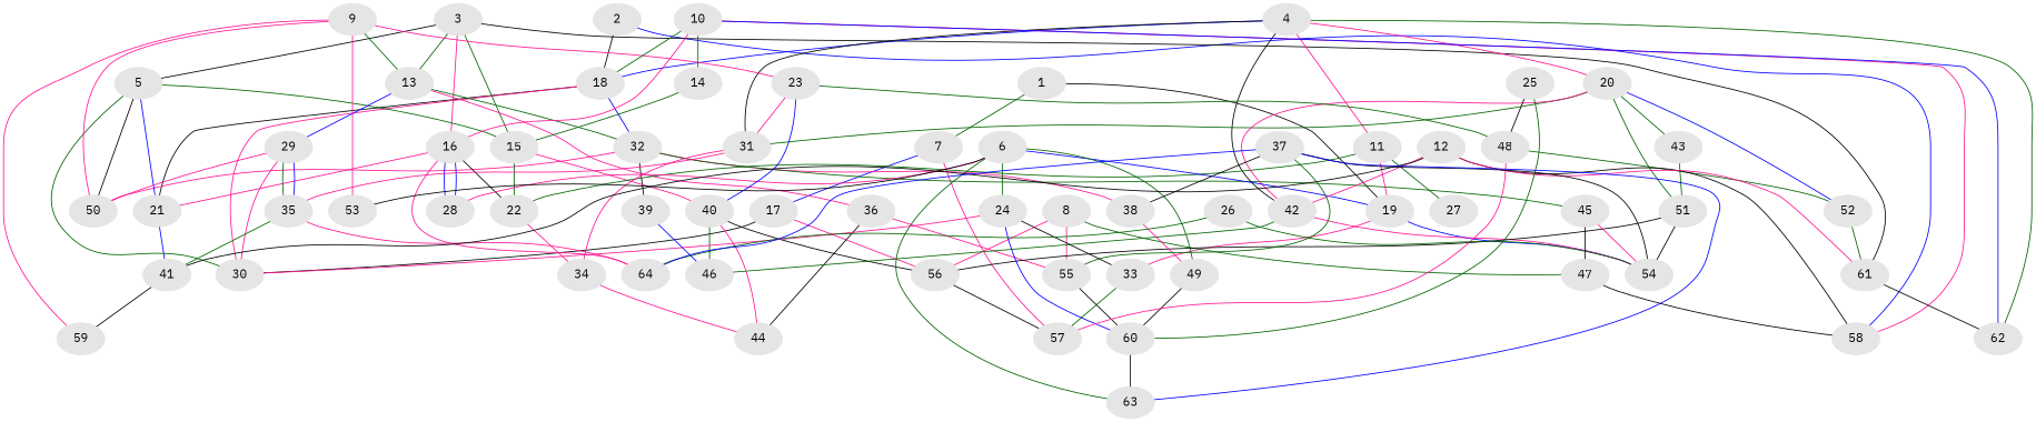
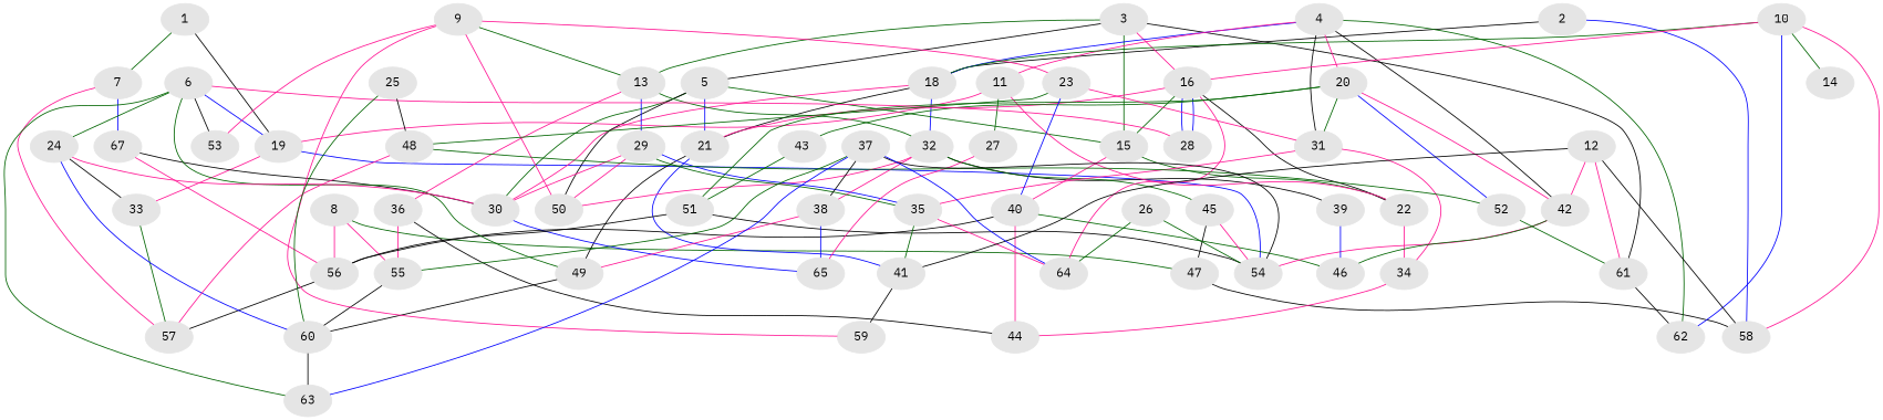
  graph {
    fontname="IBM Plex Mono"
    node [color=gray90 fontname="IBM Plex Mono" style=filled]
    edge [color=deeppink fontname="IBM Plex Mono"]
    1
    7
    19
-   17
+   17 [label=67]
    57
    8
    47
    55
    56
    33
    54
    2
    18
    58
    21
    30
    32
    3
    5
    13
    15
    16
    61
    50
    29
    36
    22
    40
    28
    64
    62
    4
    11
    20
    31
    42
    27
    43
    51
    52
    34
    35
    46
    49
    41
+   65
    6
    24
    53
    63
    60
    9
    23
    59
    48
    10
    14
    12
    38
    39
    45
    44
    25
    26
    37
    1 -- 7 [color=darkgreen]
    1 -- 19 [color=black]
    7 -- 17 [color=blue]
    7 -- 57
    19 -- 33
    19 -- 54 [color=blue]
    17 -- 56
    17 -- 30 [color=black]
    8 -- 47 [color=darkgreen]
    8 -- 55
    8 -- 56
    47 -- 58 [color=black]
    55 -- 60 [color=black]
    56 -- 57 [color=black]
    33 -- 57 [color=darkgreen]
    2 -- 18 [color=black]
    2 -- 58 [color=blue]
    18 -- 21 [color=black]
    18 -- 30
    18 -- 32 [color=blue]
+   21 -- 49 [color=black]
    21 -- 41 [color=blue]
+   30 -- 65 [color=blue]
    32 -- 50
    32 -- 38
    32 -- 39 [color=black]
    32 -- 45 [color=darkgreen]
    3 -- 5 [color=black]
    3 -- 13 [color=darkgreen]
    3 -- 15 [color=darkgreen]
    3 -- 16
    3 -- 61 [color=black]
    5 -- 21 [color=blue]
    5 -- 30 [color=darkgreen]
    5 -- 15 [color=darkgreen]
    5 -- 50 [color=black]
    13 -- 32 [color=darkgreen]
    13 -- 29 [color=blue]
    13 -- 36
    15 -- 22 [color=darkgreen]
    15 -- 40
    16 -- 21
    16 -- 22 [color=black]
    16 -- 28 [color=blue]
    16 -- 28 [color=blue]
    16 -- 64
    61 -- 62 [color=black]
    29 -- 30
    29 -- 50
    29 -- 35 [color=darkgreen]
    29 -- 35 [color=blue]
    36 -- 55
    36 -- 44 [color=black]
    22 -- 34
    40 -- 56 [color=black]
    40 -- 46 [color=darkgreen]
    40 -- 44
    4 -- 18 [color=blue]
    4 -- 62 [color=darkgreen]
    4 -- 11
    4 -- 20
    4 -- 31 [color=black]
    4 -- 42 [color=black]
    11 -- 19
-   11 -- 22 [color=darkgreen]
+   11 -- 22
    11 -- 27 [color=darkgreen]
    20 -- 31 [color=darkgreen]
    20 -- 42
    20 -- 43 [color=darkgreen]
    20 -- 51 [color=darkgreen]
    20 -- 52 [color=blue]
    31 -- 34
    31 -- 35
    42 -- 54
    42 -- 46 [color=darkgreen]
+   27 -- 65
    43 -- 51 [color=darkgreen]
    51 -- 56 [color=black]
    51 -- 54 [color=black]
    52 -- 61 [color=darkgreen]
    34 -- 44
    35 -- 64
    35 -- 41 [color=darkgreen]
    49 -- 60 [color=black]
    41 -- 59 [color=black]
    6 -- 19 [color=blue]
    6 -- 28
    6 -- 49 [color=darkgreen]
    6 -- 24 [color=darkgreen]
    6 -- 53 [color=black]
    6 -- 63 [color=darkgreen]
    24 -- 33 [color=black]
    24 -- 30
    24 -- 60 [color=blue]
    60 -- 63 [color=black]
    9 -- 13 [color=darkgreen]
    9 -- 50
    9 -- 53
    9 -- 23
    9 -- 59
    23 -- 40 [color=blue]
    23 -- 31
    23 -- 48 [color=darkgreen]
    48 -- 57
    48 -- 52 [color=darkgreen]
    10 -- 18 [color=darkgreen]
    10 -- 58
    10 -- 16
    10 -- 62 [color=blue]
    10 -- 14 [color=darkgreen]
-   14 -- 15 [color=darkgreen]
+   16 -- 15 [color=darkgreen]
    12 -- 58 [color=black]
    12 -- 61
    12 -- 42
    12 -- 41 [color=black]
    38 -- 49
+   38 -- 65 [color=blue]
    39 -- 46 [color=blue]
    45 -- 47 [color=black]
    45 -- 54
    25 -- 60 [color=darkgreen]
    25 -- 48 [color=black]
    26 -- 54 [color=darkgreen]
    26 -- 64 [color=darkgreen]
    37 -- 55 [color=darkgreen]
    37 -- 54 [color=black]
    37 -- 64 [color=blue]
    37 -- 63 [color=blue]
    37 -- 38 [color=black]
  }
